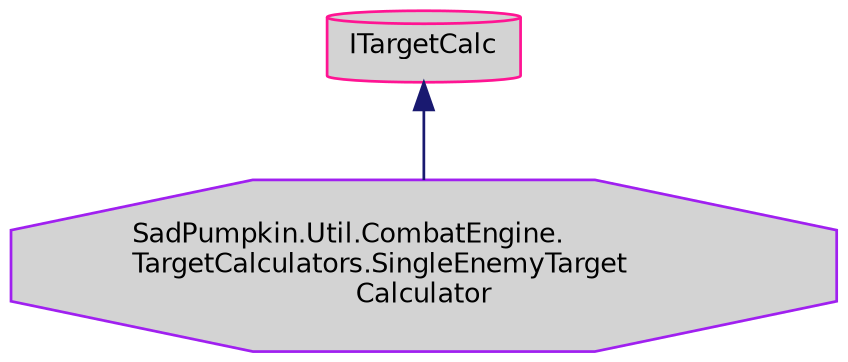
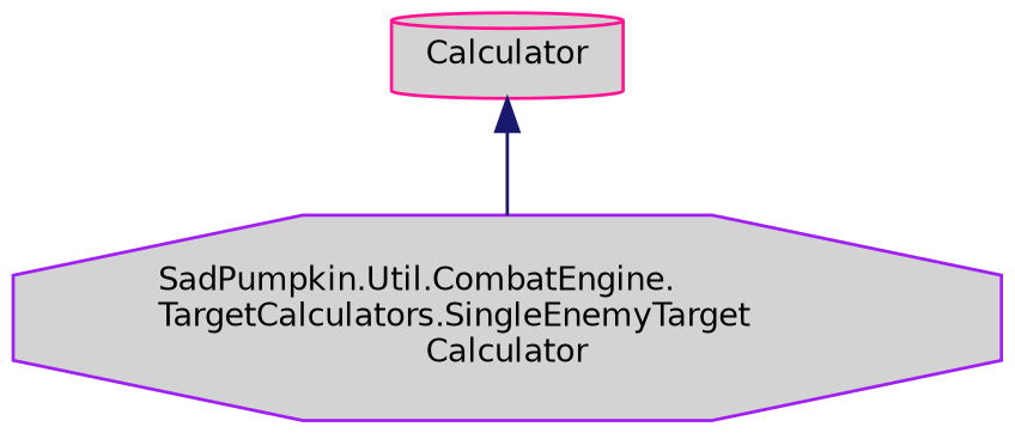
  digraph {
    node [fillcolor=lightgrey fontname=Helvetica fontsize=10 style=filled]
    n1 [color=purple fontcolor=black height=0.2 label="SadPumpkin.Util.CombatEngine.\lTargetCalculators.SingleEnemyTarget\lCalculator" shape=octagon width=0.4]
-   n2 [color=deeppink height=0.2 label=ITargetCalc shape=cylinder width=0.4]
+   n2 [color=deeppink height=0.2 label=Calculator shape=cylinder width=0.4]
    n2 -> n1 [color=midnightblue dir=back fontname=Helvetica fontsize=10 labelfontname=Helvetica labelfontsize=10 style=solid]
  }
